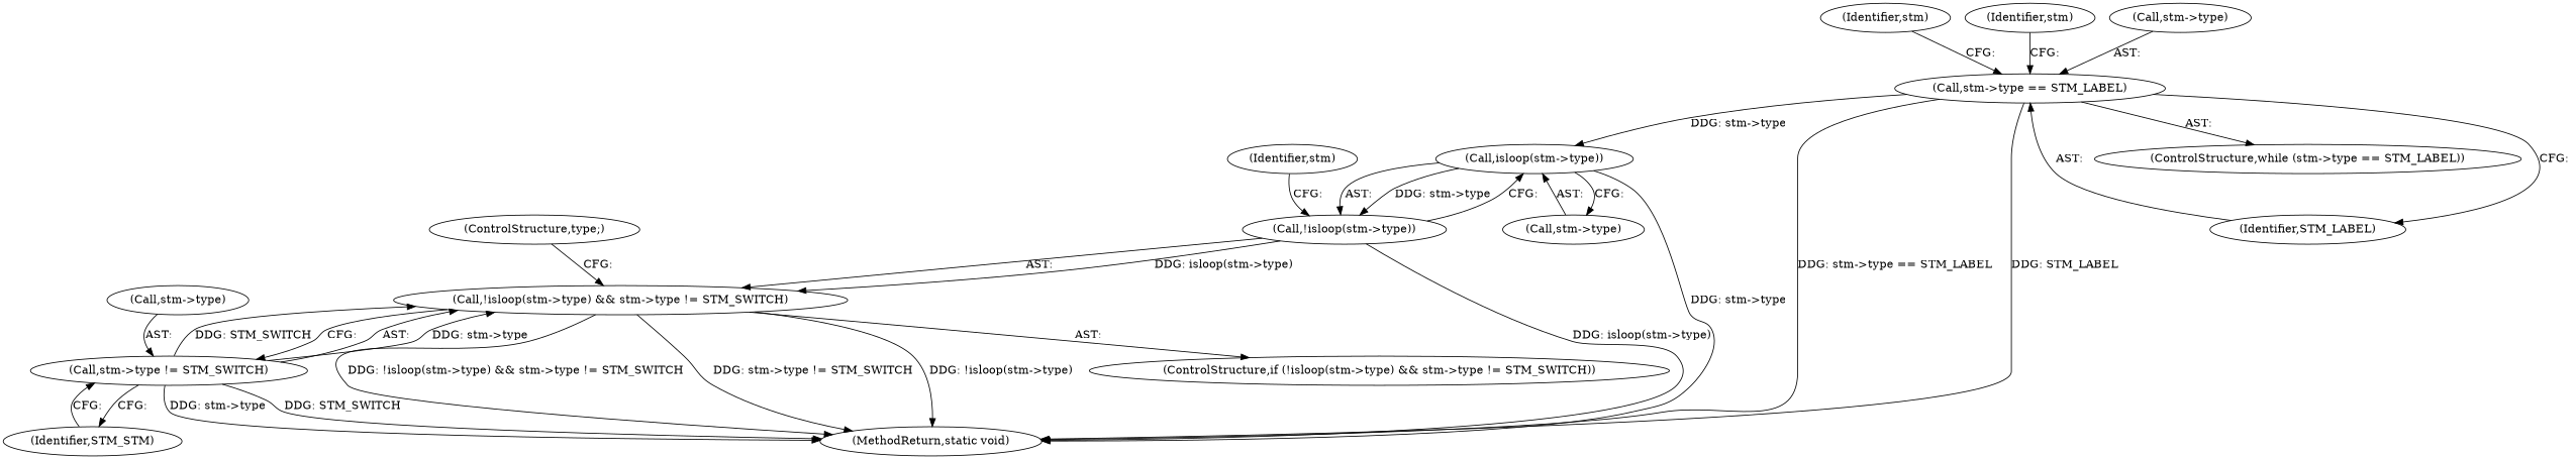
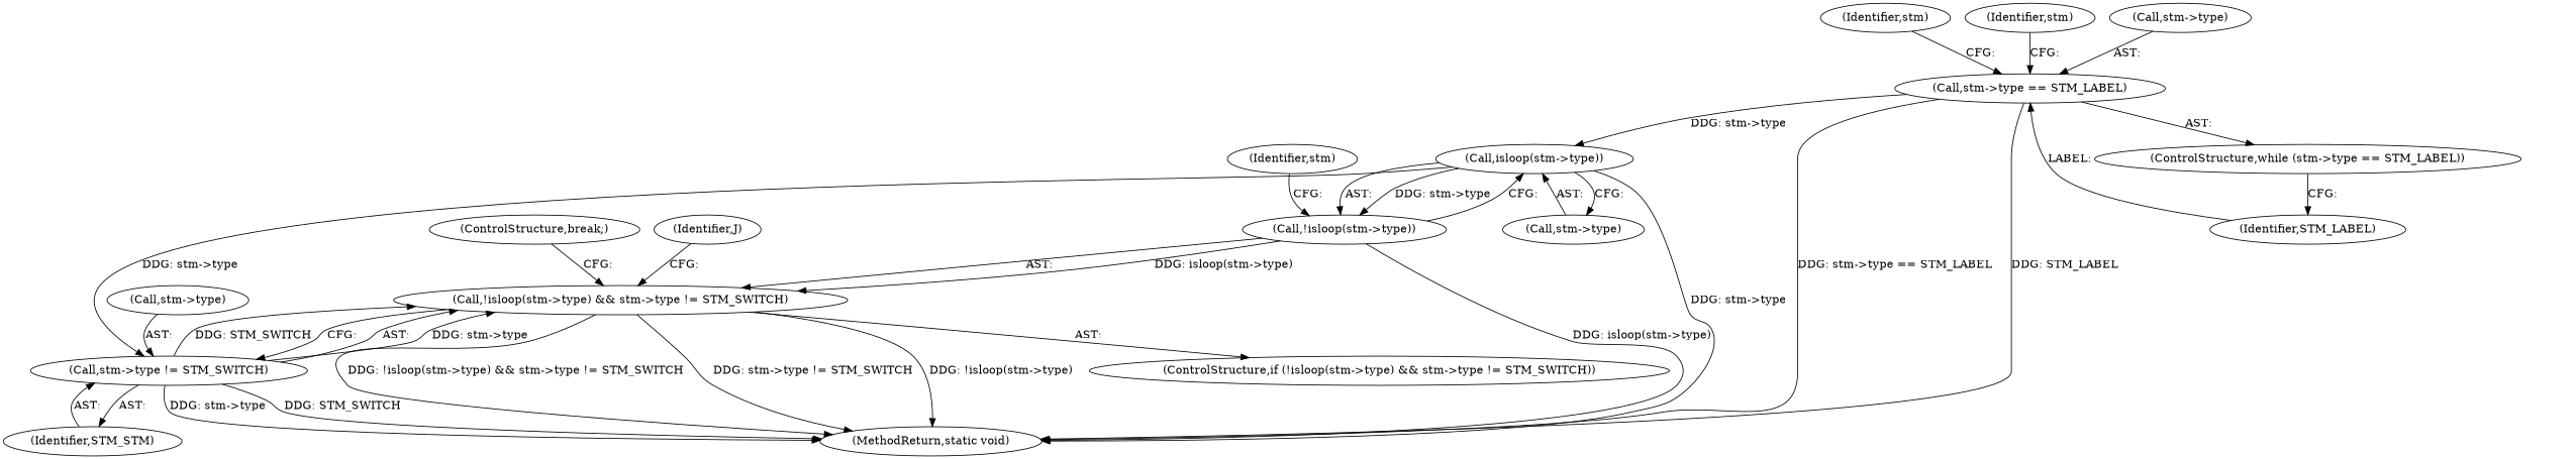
  digraph {
    n1 [label="(Call,isloop(stm->type))"]
    n2 [label="(Call,!isloop(stm->type))"]
    n3 [label="(Call,stm->type != STM_SWITCH)"]
    n4 [label="(MethodReturn,static void)"]
    n5 [label="(Call,stm->type)"]
    n6 [label="(Call,!isloop(stm->type) && stm->type != STM_SWITCH)"]
    n7 [label="(Identifier,STM_STM)"]
    n8 [label="(Call,stm->type == STM_LABEL)"]
    n9 [label="(ControlStructure,while (stm->type == STM_LABEL))"]
    n10 [label="(Identifier,STM_LABEL)"]
    n11 [label="(ControlStructure,if (!isloop(stm->type) && stm->type != STM_SWITCH))"]
-   n12 [label="(ControlStructure,type;)"]
+   n12 [label="(ControlStructure,break;)"]
    n13 [label="(Identifier,stm)"]
    n14 [label="(Identifier,stm)"]
    n15 [label="(Call,stm->type)"]
+   n16 [label="(Identifier,J)"]
    n17 [label="(Call,stm->type)"]
    n18 [label="(Identifier,stm)"]
    n1 -> n2 [label="AST: "]
    n1 -> n2 [label="DDG: stm->type"]
+   n1 -> n3 [label="DDG: stm->type"]
    n1 -> n4 [label="DDG: stm->type"]
    n1 -> n5 [label="CFG: "]
    n2 -> n1 [label="CFG: "]
    n2 -> n4 [label="DDG: isloop(stm->type)"]
    n2 -> n6 [label="AST: "]
    n2 -> n6 [label="DDG: isloop(stm->type)"]
    n3 -> n4 [label="DDG: stm->type"]
    n3 -> n4 [label="DDG: STM_SWITCH"]
    n3 -> n6 [label="AST: "]
    n3 -> n6 [label="DDG: stm->type"]
    n3 -> n6 [label="DDG: STM_SWITCH"]
-   n3 -> n7 [label="CFG: "]
+   n3 -> n7 [label="AST: "]
    n5 -> n1 [label="AST: "]
    n6 -> n3 [label="CFG: "]
    n6 -> n4 [label="DDG: !isloop(stm->type) && stm->type != STM_SWITCH"]
    n6 -> n4 [label="DDG: stm->type != STM_SWITCH"]
    n6 -> n4 [label="DDG: !isloop(stm->type)"]
    n6 -> n11 [label="AST: "]
-   n7 -> n3 [label="CFG: "]
+   n7 -> n3 [label="AST: "]
    n8 -> n1 [label="DDG: stm->type"]
    n8 -> n4 [label="DDG: stm->type == STM_LABEL"]
    n8 -> n4 [label="DDG: STM_LABEL"]
    n8 -> n9 [label="AST: "]
-   n8 -> n10 [label="CFG: "]
-   n10 -> n8 [label="AST: "]
+   n9 -> n10 [label="CFG: "]
+   n10 -> n8 [label="LABEL: "]
    n12 -> n6 [label="CFG: "]
    n13 -> n8 [label="CFG: "]
    n14 -> n8 [label="CFG: "]
    n15 -> n8 [label="AST: "]
+   n16 -> n6 [label="CFG: "]
    n17 -> n3 [label="AST: "]
    n18 -> n2 [label="CFG: "]
  }
